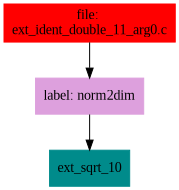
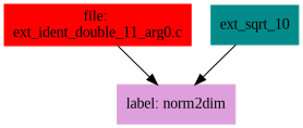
  digraph {
    fontname="Liberation Serif"
    node [shape=box style=filled fontname="Liberation Serif"]
    edge [fontname="Liberation Serif"]
    n1 [color=red label="file: \next_ident_double_11_arg0.c"]
    n2 [color=plum label="label: norm2dim"]
    n3 [color=cyan4 label=ext_sqrt_10]
    n1 -> n2
-   n2 -> n3
+   n3 -> n2
  }
